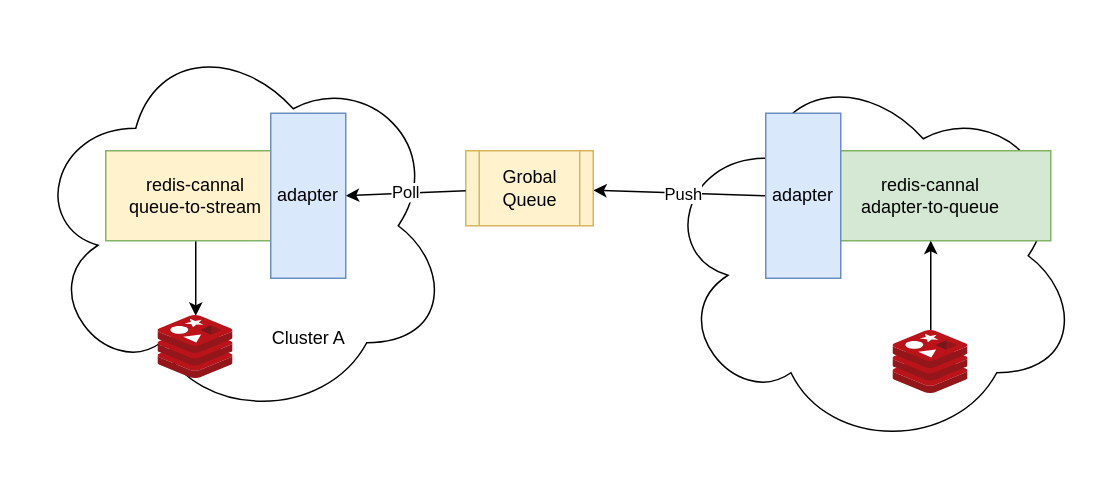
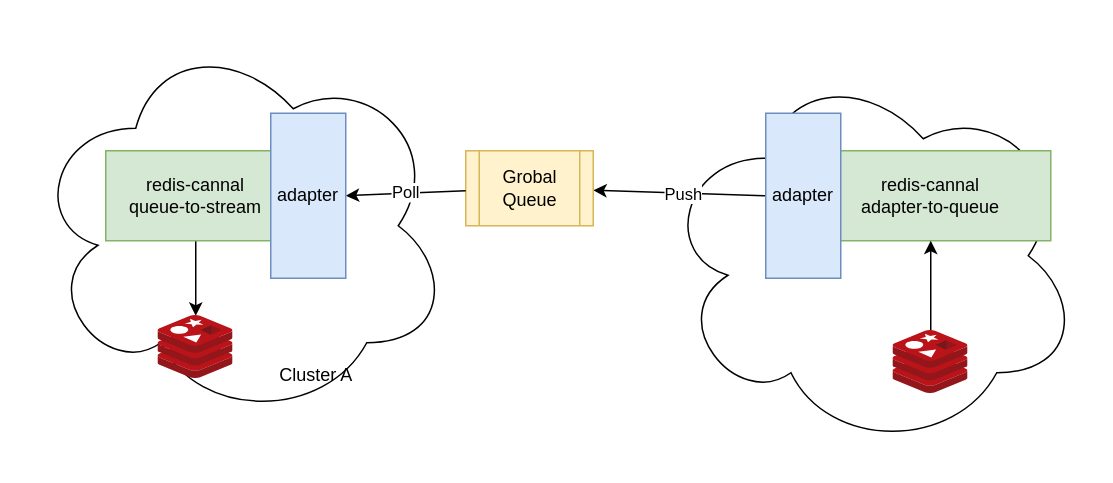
  <mxCell id="0" />
  <mxCell id="1" parent="0" />
  <mxCell id="2" value="" style="ellipse;shape=cloud;whiteSpace=wrap;html=1;" vertex="1" parent="1"><mxGeometry x="440" y="40" width="280" height="260" as="geometry" /></mxCell>
  <mxCell id="3" value="" style="ellipse;shape=cloud;whiteSpace=wrap;html=1;" vertex="1" parent="1"><mxGeometry x="20" y="20" width="280" height="260" as="geometry" /></mxCell>
  <mxCell id="4" value="" style="edgeStyle=none;html=1;" edge="1" parent="1" source="14" target="9"><mxGeometry relative="1" as="geometry" /></mxCell>
  <mxCell id="5" value="" style="edgeStyle=none;html=1;exitX=0;exitY=0.5;exitDx=0;exitDy=0;" edge="1" parent="1" source="12" target="8"><mxGeometry relative="1" as="geometry" /></mxCell>
  <mxCell id="6" value="Push" style="edgeLabel;html=1;align=center;verticalAlign=middle;resizable=0;points=[];" vertex="1" connectable="0" parent="5"><mxGeometry x="-0.044" y="5" relative="1" as="geometry"><mxPoint y="-5" as="offset" /></mxGeometry></mxCell>
  <mxCell id="7" value="redis-cannal&lt;br&gt;adapter-to-queue" style="rounded=0;whiteSpace=wrap;html=1;fillColor=#d5e8d4;strokeColor=#82b366;" vertex="1" parent="1"><mxGeometry x="540" y="100" width="160" height="60" as="geometry" /></mxCell>
  <mxCell id="8" value="Grobal Queue" style="shape=process;whiteSpace=wrap;html=1;backgroundOutline=1;fillColor=#fff2cc;strokeColor=#d6b656;" vertex="1" parent="1"><mxGeometry x="310" y="100" width="85" height="50" as="geometry" /></mxCell>
  <mxCell id="9" value="" style="sketch=0;aspect=fixed;html=1;points=[];align=center;image;fontSize=12;image=img/lib/mscae/Cache_Redis_Product.svg;" vertex="1" parent="1"><mxGeometry x="105" y="210" width="50" height="42" as="geometry" /></mxCell>
  <mxCell id="10" value="" style="edgeStyle=none;html=1;" edge="1" parent="1" source="11" target="7"><mxGeometry relative="1" as="geometry" /></mxCell>
  <mxCell id="11" value="" style="sketch=0;aspect=fixed;html=1;points=[];align=center;image;fontSize=12;image=img/lib/mscae/Cache_Redis_Product.svg;" vertex="1" parent="1"><mxGeometry x="595" y="220" width="50" height="42" as="geometry" /></mxCell>
  <mxCell id="12" value="adapter" style="whiteSpace=wrap;html=1;fillColor=#dae8fc;strokeColor=#6c8ebf;" vertex="1" parent="1"><mxGeometry x="510" y="75" width="50" height="110" as="geometry" /></mxCell>
  <mxCell id="13" value="Poll" style="edgeStyle=none;html=1;entryX=1;entryY=0.5;entryDx=0;entryDy=0;" edge="1" parent="1" source="8" target="15"><mxGeometry relative="1" as="geometry" /></mxCell>
- <mxCell id="14" value="redis-cannal&lt;br&gt;queue-to-stream" style="rounded=0;whiteSpace=wrap;html=1;fillColor=#fff2cc;strokeColor=#82b366;" vertex="1" parent="1"><mxGeometry x="70" y="100" width="120" height="60" as="geometry" /></mxCell>
+ <mxCell id="14" value="redis-cannal&lt;br&gt;queue-to-stream" style="rounded=0;whiteSpace=wrap;html=1;fillColor=#d5e8d4;strokeColor=#82b366;" vertex="1" parent="1"><mxGeometry x="70" y="100" width="120" height="60" as="geometry" /></mxCell>
  <mxCell id="15" value="adapter" style="whiteSpace=wrap;html=1;fillColor=#dae8fc;strokeColor=#6c8ebf;" vertex="1" parent="1"><mxGeometry x="180" y="75" width="50" height="110" as="geometry" /></mxCell>
- <mxCell id="16" value="Cluster A" style="text;html=1;align=center;verticalAlign=middle;resizable=0;points=[];autosize=1;strokeColor=none;fillColor=none;" vertex="1" parent="1"><mxGeometry x="170" y="210" width="70" height="30" as="geometry" /></mxCell>
+ <mxCell id="16" value="Cluster A" style="text;html=1;align=center;verticalAlign=middle;resizable=0;points=[];autosize=1;strokeColor=none;fillColor=none;" vertex="1" parent="1"><mxGeometry x="175" y="235" width="70" height="30" as="geometry" /></mxCell>
